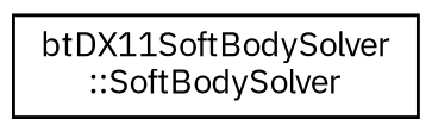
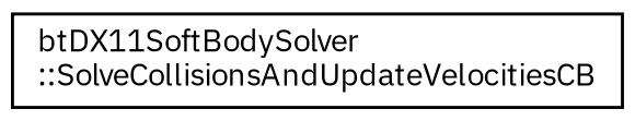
  digraph {
    rankdir=LR
    fontname="IBM Plex Sans"
-   n1 [color=black fillcolor=white fontname="IBM Plex Sans" fontsize=10 height=0.2 label="btDX11SoftBodySolver\l::SoftBodySolver" shape=record style=filled width=0.4]
+   n1 [color=black fillcolor=white fontname="IBM Plex Sans" fontsize=10 height=0.2 label="btDX11SoftBodySolver\l::SolveCollisionsAndUpdateVelocitiesCB" shape=record style=filled width=0.4]
  }
